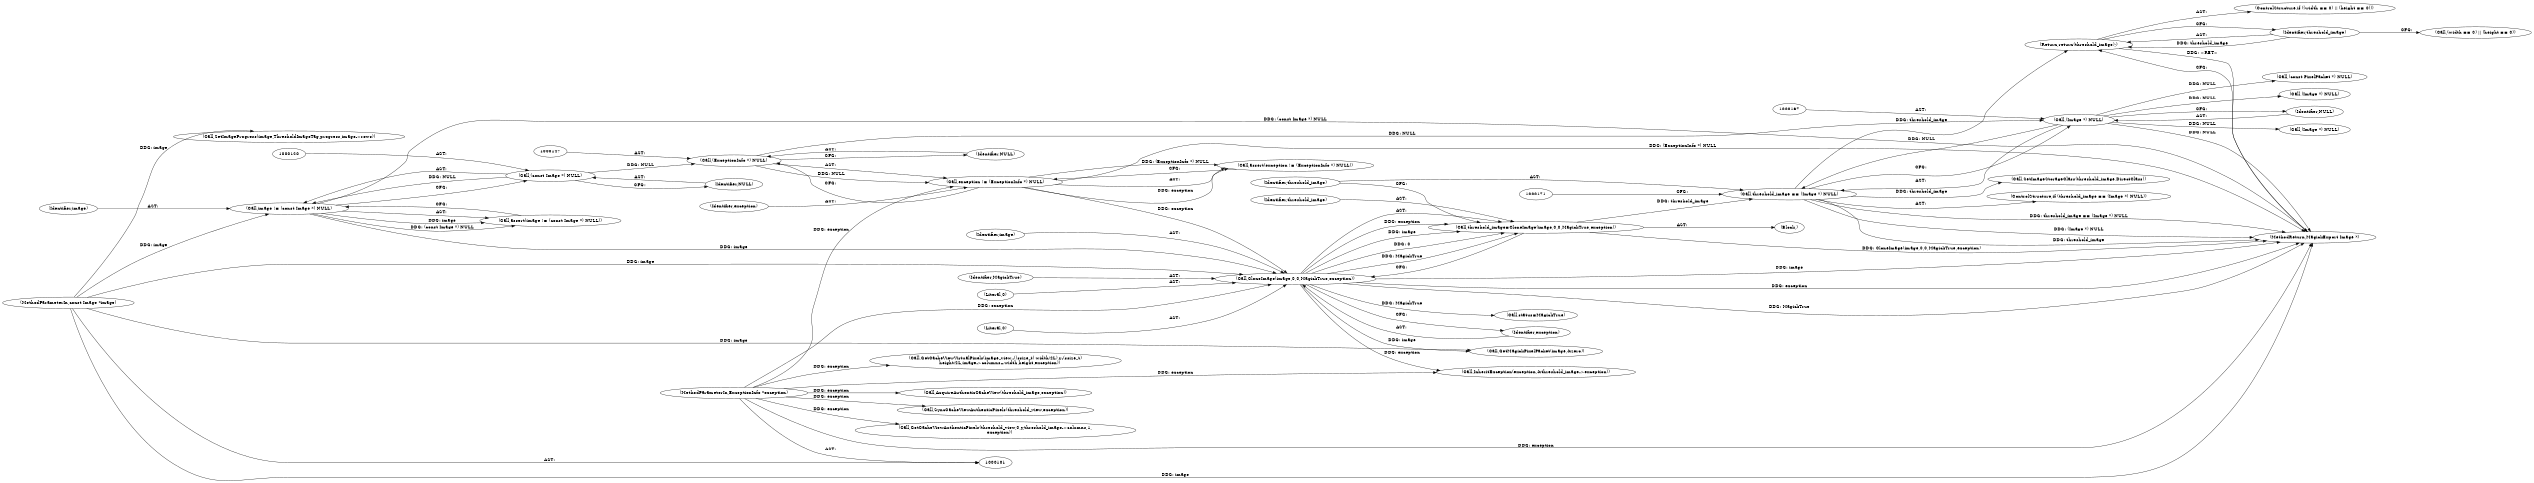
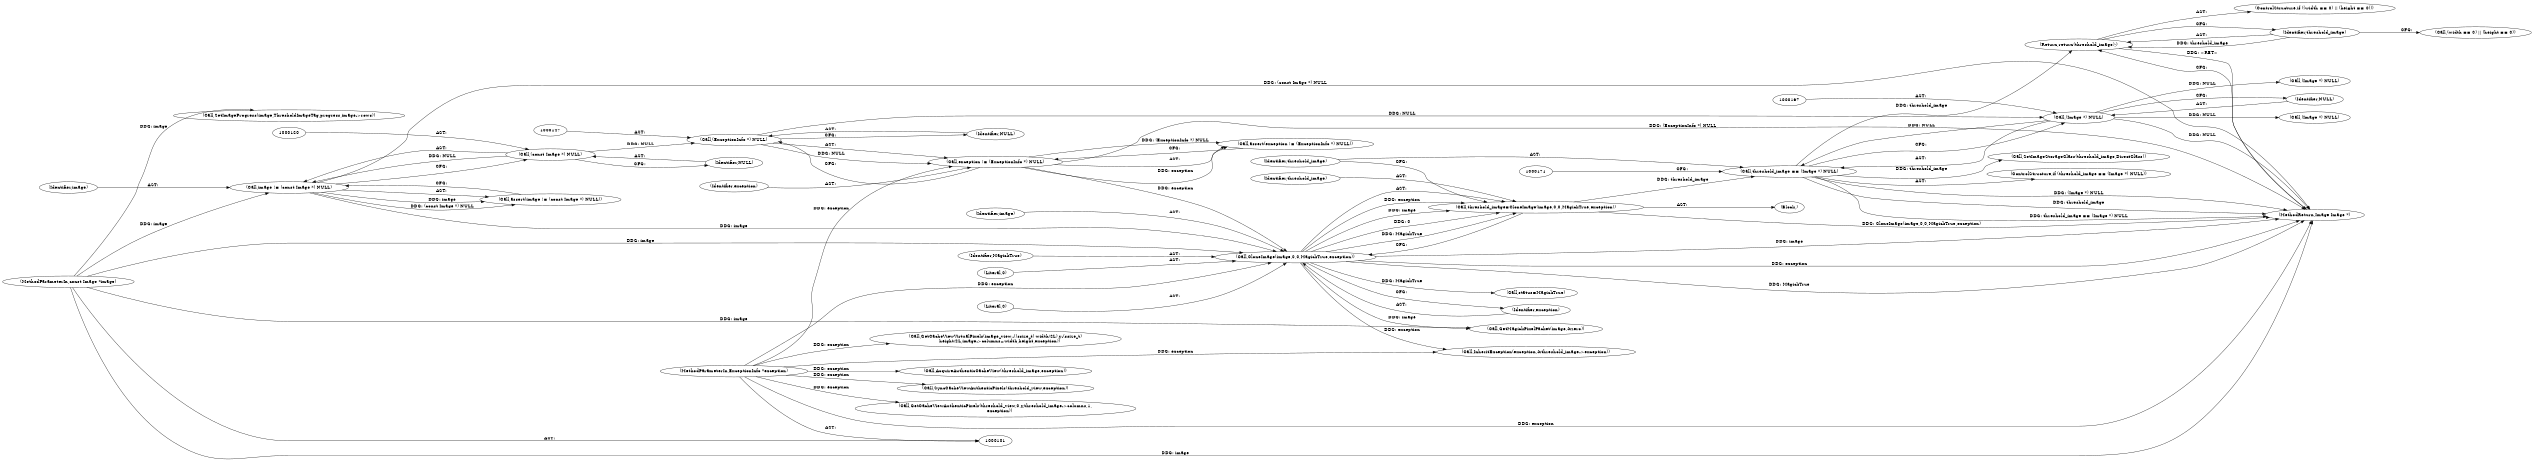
  digraph {
    rankdir=LR
    n1 [label="(Return,return(threshold_image);)"]
    n2 [label="(Identifier,threshold_image)"]
    n3 [label="(ControlStructure,if ((width == 0) || (height == 0)))"]
-   n4 [label="(MethodReturn,MagickExport Image *)"]
+   n4 [label="(MethodReturn,Image Image *)"]
    n5 [label="(Call,(width == 0) || (height == 0))"]
    n6 [label="(Call,threshold_image == (Image *) NULL)"]
    n7 [label="(Call,(Image *) NULL)"]
    n8 [label="(ControlStructure,if (threshold_image == (Image *) NULL))"]
    n9 [label="(Call,SetImageStorageClass(threshold_image,DirectClass))"]
    n10 [label="(Identifier,NULL)"]
    n11 [label="(Call,(Image *) NULL)"]
-   n12 [label="(Call,(const PixelPacket *) NULL)"]
    n13 [label="(Call,(Image *) NULL)"]
    n14 [label="(Call,threshold_image=CloneImage(image,0,0,MagickTrue,exception))"]
    n15 [label="(Call,CloneImage(image,0,0,MagickTrue,exception))"]
    n16 [label="(Block,)"]
    n17 [label="(Call,GetMagickPixelPacket(image,&zero))"]
    n18 [label="(Identifier,exception)"]
    n19 [label="(Call,InheritException(exception,&threshold_image->exception))"]
    n20 [label="(Call,status=MagickTrue)"]
    n21 [label="(Call,image != (const Image *) NULL)"]
    n22 [label="(Call,(const Image *) NULL)"]
    n23 [label="(Call,assert(image != (const Image *) NULL))"]
    n24 [label="(Call,(ExceptionInfo *) NULL)"]
    n25 [label="(Identifier,NULL)"]
    n26 [label="(MethodParameterIn,const Image *image)"]
    n27 [label="(Call,SetImageProgress(image,ThresholdImageTag,progress,image->rows))"]
    1000101
    n29 [label="(Call,exception != (ExceptionInfo *) NULL)"]
    n30 [label="(Identifier,NULL)"]
    n31 [label="(Call,assert(exception != (ExceptionInfo *) NULL))"]
    n32 [label="(MethodParameterIn,ExceptionInfo *exception)"]
    n33 [label="(Call,GetCacheViewVirtualPixels(image_view,-((ssize_t) width/2L),y-(ssize_t)\n      height/2L,image->columns+width,height,exception))"]
    n34 [label="(Call,AcquireAuthenticCacheView(threshold_image,exception))"]
    n35 [label="(Call,SyncCacheViewAuthenticPixels(threshold_view,exception))"]
    n36 [label="(Call,GetCacheViewAuthenticPixels(threshold_view,0,y,threshold_image->columns,1,\n      exception))"]
    n37 [label="(Identifier,exception)"]
    n38 [label="(Literal,0)"]
    n39 [label="(Identifier,image)"]
    n40 [label="(Identifier,threshold_image)"]
    n41 [label="(Literal,0)"]
    n42 [label="(Identifier,threshold_image)"]
    n43 [label="(Identifier,image)"]
    n44 [label="(Identifier,MagickTrue)"]
    1000171
    1000120
    1000147
    1000167
    n1 -> n2 [label="CFG: "]
    n1 -> n3 [label="AST: "]
    n1 -> n4 [label="DDG: <RET>"]
    n2 -> n1 [label="AST: "]
    n2 -> n1 [label="DDG: threshold_image"]
    n2 -> n5 [label="CFG: "]
    n4 -> n1 [label="CFG: "]
    n6 -> n1 [label="DDG: threshold_image"]
    n6 -> n4 [label="DDG: threshold_image == (Image *) NULL"]
    n6 -> n4 [label="DDG: (Image *) NULL"]
    n6 -> n4 [label="DDG: threshold_image"]
    n6 -> n7 [label="CFG: "]
    n6 -> n8 [label="AST: "]
    n6 -> n9 [label="DDG: threshold_image"]
    n7 -> n4 [label="DDG: NULL"]
    n7 -> n6 [label="AST: "]
    n7 -> n6 [label="DDG: NULL"]
    n7 -> n10 [label="CFG: "]
    n7 -> n11 [label="DDG: NULL"]
-   n7 -> n12 [label="DDG: NULL"]
    n7 -> n13 [label="DDG: NULL"]
    n10 -> n7 [label="AST: "]
    n14 -> n4 [label="DDG: CloneImage(image,0,0,MagickTrue,exception)"]
    n14 -> n6 [label="DDG: threshold_image"]
    n14 -> n15 [label="CFG: "]
    n14 -> n16 [label="AST: "]
    n15 -> n4 [label="DDG: image"]
    n15 -> n4 [label="DDG: exception"]
    n15 -> n4 [label="DDG: MagickTrue"]
    n15 -> n14 [label="AST: "]
    n15 -> n14 [label="DDG: exception"]
    n15 -> n14 [label="DDG: image"]
    n15 -> n14 [label="DDG: 0"]
    n15 -> n14 [label="DDG: MagickTrue"]
    n15 -> n17 [label="DDG: image"]
    n15 -> n18 [label="CFG: "]
    n15 -> n19 [label="DDG: exception"]
    n15 -> n20 [label="DDG: MagickTrue"]
    n18 -> n15 [label="AST: "]
    n21 -> n4 [label="DDG: (const Image *) NULL"]
    n21 -> n15 [label="DDG: image"]
    n21 -> n22 [label="CFG: "]
    n21 -> n23 [label="AST: "]
    n21 -> n23 [label="DDG: image"]
    n21 -> n23 [label="DDG: (const Image *) NULL"]
    n22 -> n21 [label="AST: "]
    n22 -> n21 [label="DDG: NULL"]
    n22 -> n24 [label="DDG: NULL"]
    n22 -> n25 [label="CFG: "]
    n23 -> n21 [label="CFG: "]
    n24 -> n7 [label="DDG: NULL"]
    n24 -> n29 [label="AST: "]
    n24 -> n29 [label="DDG: NULL"]
    n24 -> n30 [label="CFG: "]
    n25 -> n22 [label="AST: "]
    n26 -> n4 [label="DDG: image"]
    n26 -> n15 [label="DDG: image"]
    n26 -> n17 [label="DDG: image"]
    n26 -> n21 [label="DDG: image"]
    n26 -> n27 [label="DDG: image"]
    n26 -> 1000101 [label="AST: "]
    n29 -> n4 [label="DDG: (ExceptionInfo *) NULL"]
    n29 -> n15 [label="DDG: exception"]
    n29 -> n24 [label="CFG: "]
    n29 -> n31 [label="AST: "]
    n29 -> n31 [label="DDG: exception"]
    n29 -> n31 [label="DDG: (ExceptionInfo *) NULL"]
    n30 -> n24 [label="AST: "]
    n31 -> n29 [label="CFG: "]
    n32 -> n4 [label="DDG: exception"]
    n32 -> n15 [label="DDG: exception"]
    n32 -> n19 [label="DDG: exception"]
    n32 -> 1000101 [label="AST: "]
    n32 -> n29 [label="DDG: exception"]
    n32 -> n33 [label="DDG: exception"]
    n32 -> n34 [label="DDG: exception"]
    n32 -> n35 [label="DDG: exception"]
    n32 -> n36 [label="DDG: exception"]
    n37 -> n29 [label="AST: "]
    n38 -> n15 [label="AST: "]
    n39 -> n21 [label="AST: "]
    n40 -> n14 [label="AST: "]
    n41 -> n15 [label="AST: "]
    n42 -> n6 [label="AST: "]
    n42 -> n14 [label="CFG: "]
    n43 -> n15 [label="AST: "]
    n44 -> n15 [label="AST: "]
    1000171 -> n6 [label="CFG: "]
    1000120 -> n22 [label="AST: "]
    1000147 -> n24 [label="AST: "]
    1000167 -> n7 [label="AST: "]
  }
